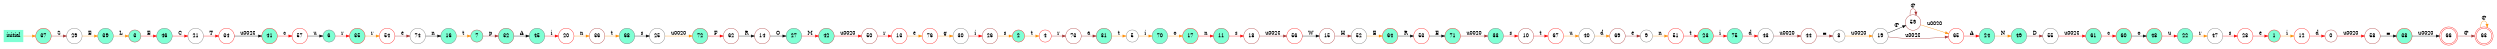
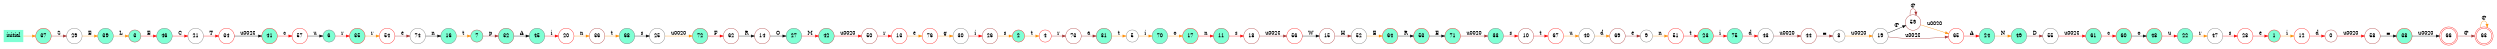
  digraph {
    rankdir=LR
    node [color=red fillcolor=white shape=circle style=filled]
    edge [color=red]
    0 [color=brown]
    58 [color=brown]
    38 [fillcolor=aquamarine]
    66 [shape=doublecircle]
    1 [fillcolor=aquamarine]
    12
    2 [fillcolor=aquamarine]
    4
    73 [color=brown]
    31 [color=brown fillcolor=aquamarine]
    3 [color=brown fillcolor=aquamarine]
    46 [color=gray40 fillcolor=aquamarine]
    21 [color=gray40]
    34
    5 [color=gray40]
    70 [color=gray40 fillcolor=aquamarine]
    17 [fillcolor=aquamarine]
    11 [color=brown fillcolor=aquamarine]
    6 [color=gray40 fillcolor=aquamarine]
    35 [fillcolor=aquamarine]
    54
    74 [color=gray40]
    7 [color=brown fillcolor=aquamarine]
    32 [color=brown fillcolor=aquamarine]
    45 [color=gray40 fillcolor=aquamarine]
    20
    8 [color=gray40]
    19 [color=gray40]
    59 [color=brown]
    65
    24 [color=gray40 fillcolor=aquamarine]
    9 [color=gray40]
    51
    23 [fillcolor=aquamarine]
    75 [color=gray40 fillcolor=aquamarine]
    10 [color=brown]
    67
    40 [color=gray40]
    69 [color=brown]
    18 [color=brown]
    56
    15 [color=brown]
    13
    76
    30 [color=gray40]
    26 [color=brown]
    14 [color=brown]
    27 [color=gray40 fillcolor=aquamarine]
    42 [color=brown fillcolor=aquamarine]
    50 [color=brown]
    52 [color=gray40]
    64 [fillcolor=aquamarine]
-   53
+   53 [fillcolor=aquamarine]
    16 [color=gray40 fillcolor=aquamarine]
    49 [color=gray40 fillcolor=aquamarine]
    36 [color=brown]
    68 [color=gray40 fillcolor=aquamarine]
    25 [color=gray40]
    41 [fillcolor=aquamarine]
    57
    22 [color=gray40 fillcolor=aquamarine]
    47 [color=gray40]
    28
    43 [color=gray40]
    44 [color=brown]
    55 [color=gray40]
    61 [color=brown fillcolor=aquamarine]
    72 [color=brown fillcolor=aquamarine]
    62 [color=brown]
    29 [color=gray40]
    39 [color=gray40 fillcolor=aquamarine]
    33 [color=gray40 fillcolor=aquamarine]
    37 [fillcolor=aquamarine]
    initial [fillcolor=aquamarine shape=plaintext]
    63 [shape=doublecircle]
    48 [fillcolor=aquamarine]
    60 [fillcolor=aquamarine]
    71 [fillcolor=aquamarine]
    0 -> 58 [label="\u0020"]
    58 -> 38 [color=black label="="]
    38 -> 66 [color=black label="\u0020"]
    66 -> 63 [color=brown label="@"]
    1 -> 12 [color=darkorange label=i]
    12 -> 0 [label=d]
    2 -> 4 [color=darkorange label=t]
    4 -> 73 [color=brown label=r]
    73 -> 31 [color=brown label=a]
    31 -> 5 [color=darkorange label=t]
    3 -> 46 [label=E]
    46 -> 21 [label=C]
    21 -> 34 [label=T]
    34 -> 41 [color=black label="\u0020"]
    5 -> 70 [color=darkorange label=i]
    70 -> 17 [color=darkorange label=o]
    17 -> 11 [label=n]
    11 -> 18 [label=s]
    6 -> 35 [label=r]
    35 -> 54 [color=darkorange label=r]
    54 -> 74 [color=brown label=e]
    74 -> 16 [color=black label=n]
    7 -> 32 [color=brown label=p]
    32 -> 45 [color=black label=A]
    45 -> 20 [label=i]
    20 -> 36 [color=darkorange label=n]
    8 -> 19 [color=darkorange label="\u0020"]
    19 -> 59 [color=black label="@"]
    19 -> 65 [color=brown label="\u0020"]
    59 -> 59 [color=brown label="@"]
    59 -> 65 [color=darkorange label="\u0020"]
    65 -> 24 [label=A]
    24 -> 49 [color=darkorange label=N]
    9 -> 51 [color=darkorange label=n]
    51 -> 23 [label=t]
    23 -> 75 [label=i]
    75 -> 43 [label=d]
    10 -> 67 [label=t]
    67 -> 40 [color=darkorange label=u]
    40 -> 69 [color=darkorange label=d]
    69 -> 9 [color=brown label=e]
    18 -> 56 [color=brown label="\u0020"]
    56 -> 15 [color=black label=W]
    15 -> 52 [color=brown label=H]
    13 -> 76 [color=darkorange label=e]
    76 -> 30 [color=darkorange label=g]
    30 -> 26 [label=i]
    26 -> 2 [color=darkorange label=s]
    14 -> 27 [color=black label=O]
    27 -> 42 [label=M]
    42 -> 50 [label="\u0020"]
    50 -> 13 [label=r]
    52 -> 64 [color=darkorange label=E]
    64 -> 53 [color=black label=R]
    53 -> 71 [color=black label=E]
    16 -> 7 [color=darkorange label=t]
    49 -> 55 [color=brown label=D]
    36 -> 68 [color=darkorange label=t]
    68 -> 25 [color=black label=s]
    25 -> 72 [color=darkorange label="\u0020"]
    41 -> 57 [label=c]
    57 -> 6 [color=black label=u]
    22 -> 47 [color=darkorange label=r]
    47 -> 28 [label=s]
    28 -> 1 [label=e]
    43 -> 44 [color=brown label="\u0020"]
    44 -> 8 [color=brown label="="]
    55 -> 61 [label="\u0020"]
    61 -> 60 [label=c]
    72 -> 62 [label=F]
    62 -> 14 [color=black label=R]
    29 -> 39 [color=darkorange label=E]
    39 -> 3 [color=darkorange label=L]
    33 -> 10 [label=s]
    37 -> 29 [color=brown label=S]
    initial -> 37 [color=darkorange]
    63 -> 63 [color=darkorange label="@"]
    48 -> 22 [label=u]
    60 -> 48 [color=black label=o]
    71 -> 33 [color=brown label="\u0020"]
  }
